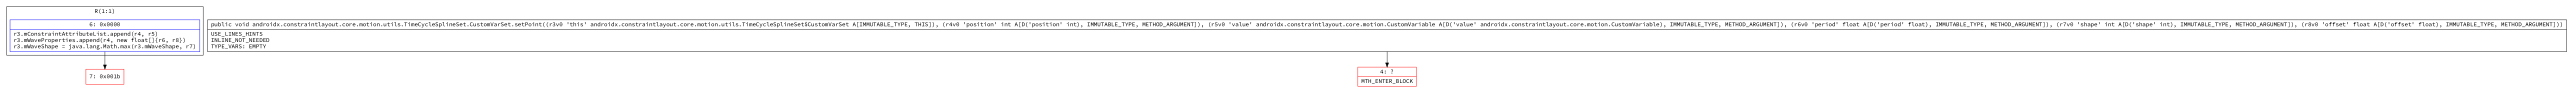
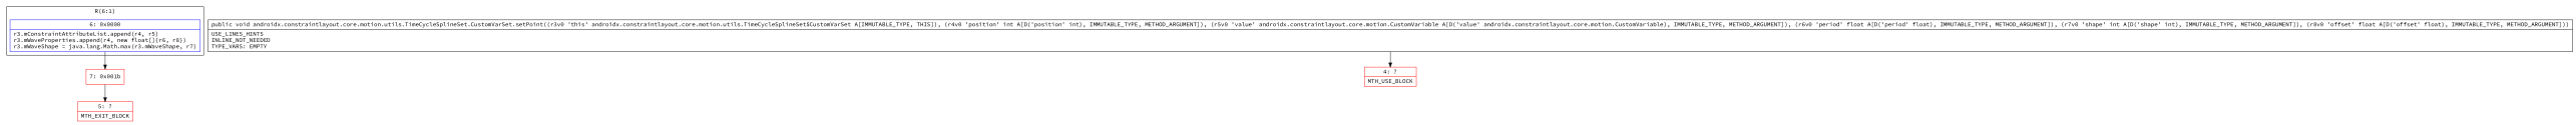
  digraph {
    fontname="Source Code Pro"
    node [color=red fontname="Source Code Pro" shape=record]
    edge [fontname="Source Code Pro"]
    n1 [color=blue label="{6\:\ 0x0000|r3.mConstraintAttributeList.append(r4, r5)\lr3.mWaveProperties.append(r4, new float[]\{r6, r8\})\lr3.mWaveShape = java.lang.Math.max(r3.mWaveShape, r7)\l}"]
    n2 [label="{7\:\ 0x001b}"]
-   n4 [label="{4\:\ ?|MTH_ENTER_BLOCK\l}"]
+   n3 [label="{5\:\ ?|MTH_EXIT_BLOCK\l}"]
+   n4 [label="{4\:\ ?|MTH_USE_BLOCK\l}"]
    n5 [label="{public void androidx.constraintlayout.core.motion.utils.TimeCycleSplineSet.CustomVarSet.setPoint((r3v0 'this' androidx.constraintlayout.core.motion.utils.TimeCycleSplineSet$CustomVarSet A[IMMUTABLE_TYPE, THIS]), (r4v0 'position' int A[D('position' int), IMMUTABLE_TYPE, METHOD_ARGUMENT]), (r5v0 'value' androidx.constraintlayout.core.motion.CustomVariable A[D('value' androidx.constraintlayout.core.motion.CustomVariable), IMMUTABLE_TYPE, METHOD_ARGUMENT]), (r6v0 'period' float A[D('period' float), IMMUTABLE_TYPE, METHOD_ARGUMENT]), (r7v0 'shape' int A[D('shape' int), IMMUTABLE_TYPE, METHOD_ARGUMENT]), (r8v0 'offset' float A[D('offset' float), IMMUTABLE_TYPE, METHOD_ARGUMENT]))  | USE_LINES_HINTS\lINLINE_NOT_NEEDED\lTYPE_VARS: EMPTY\l}" color=""]
    subgraph cluster_1 {
-     label="R(1:1)"
+     label="R(6:1)"
      n1
    }
    n1 -> n2
+   n2 -> n3
    n5 -> n4
  }
